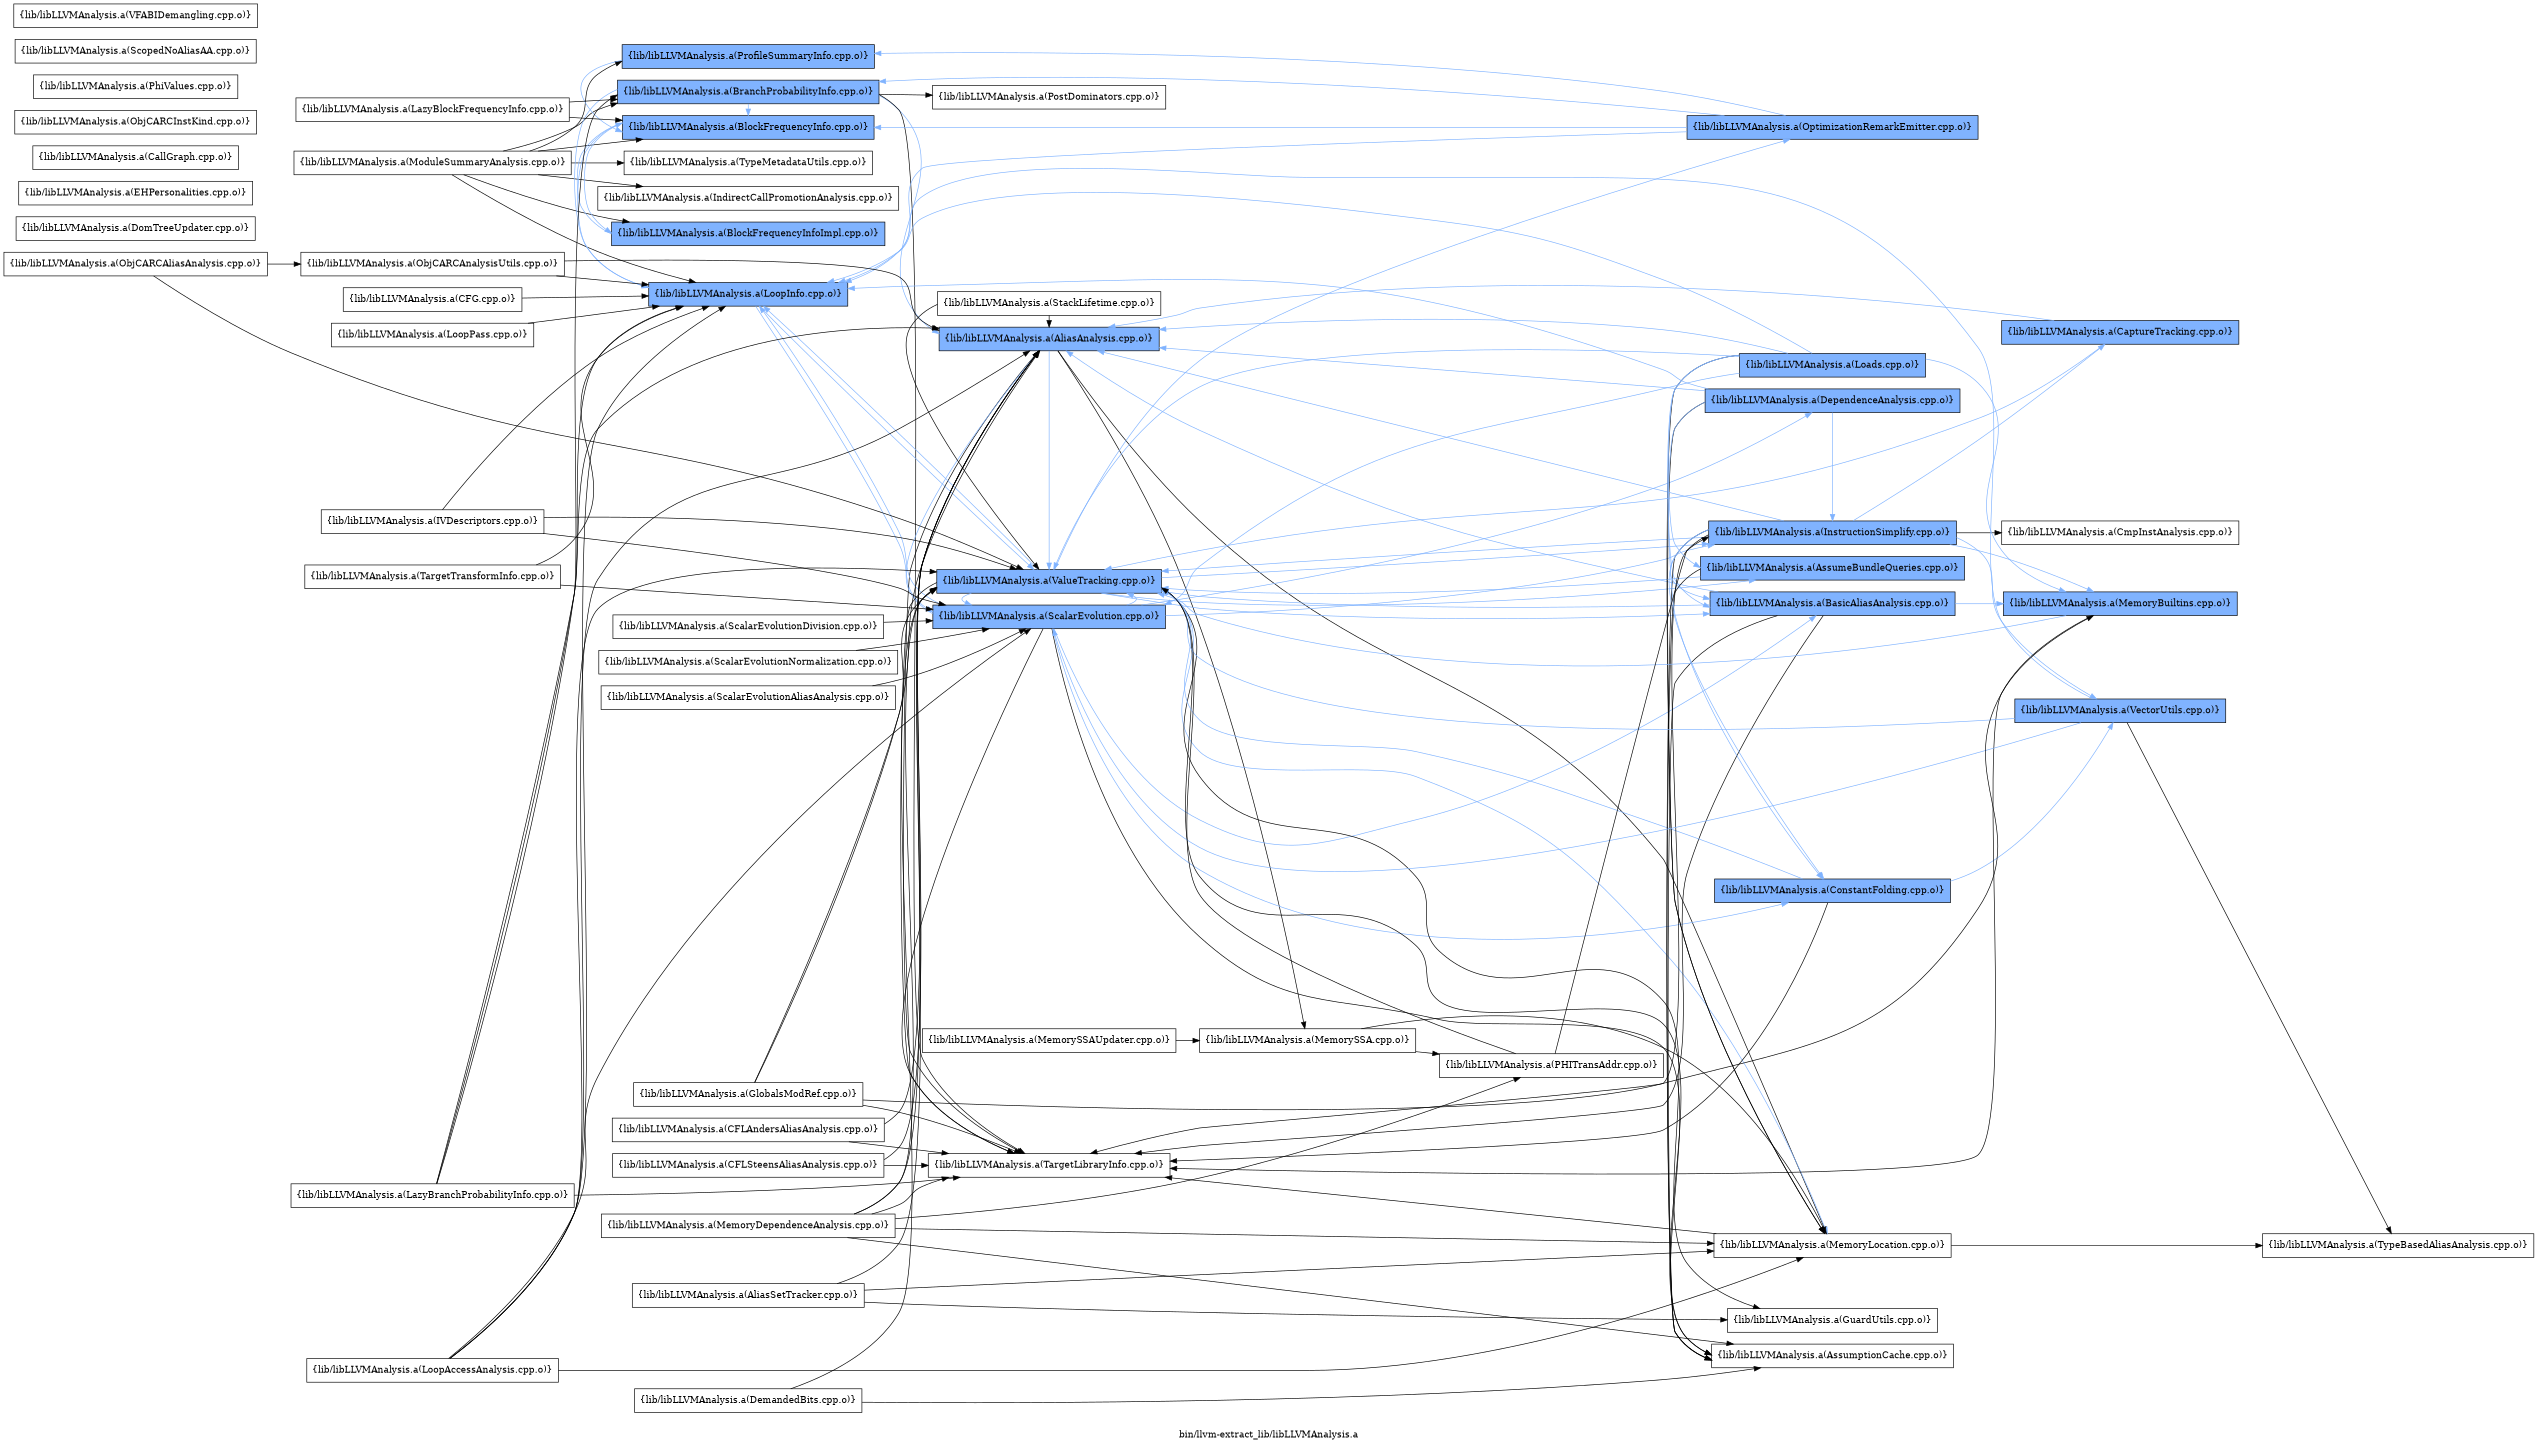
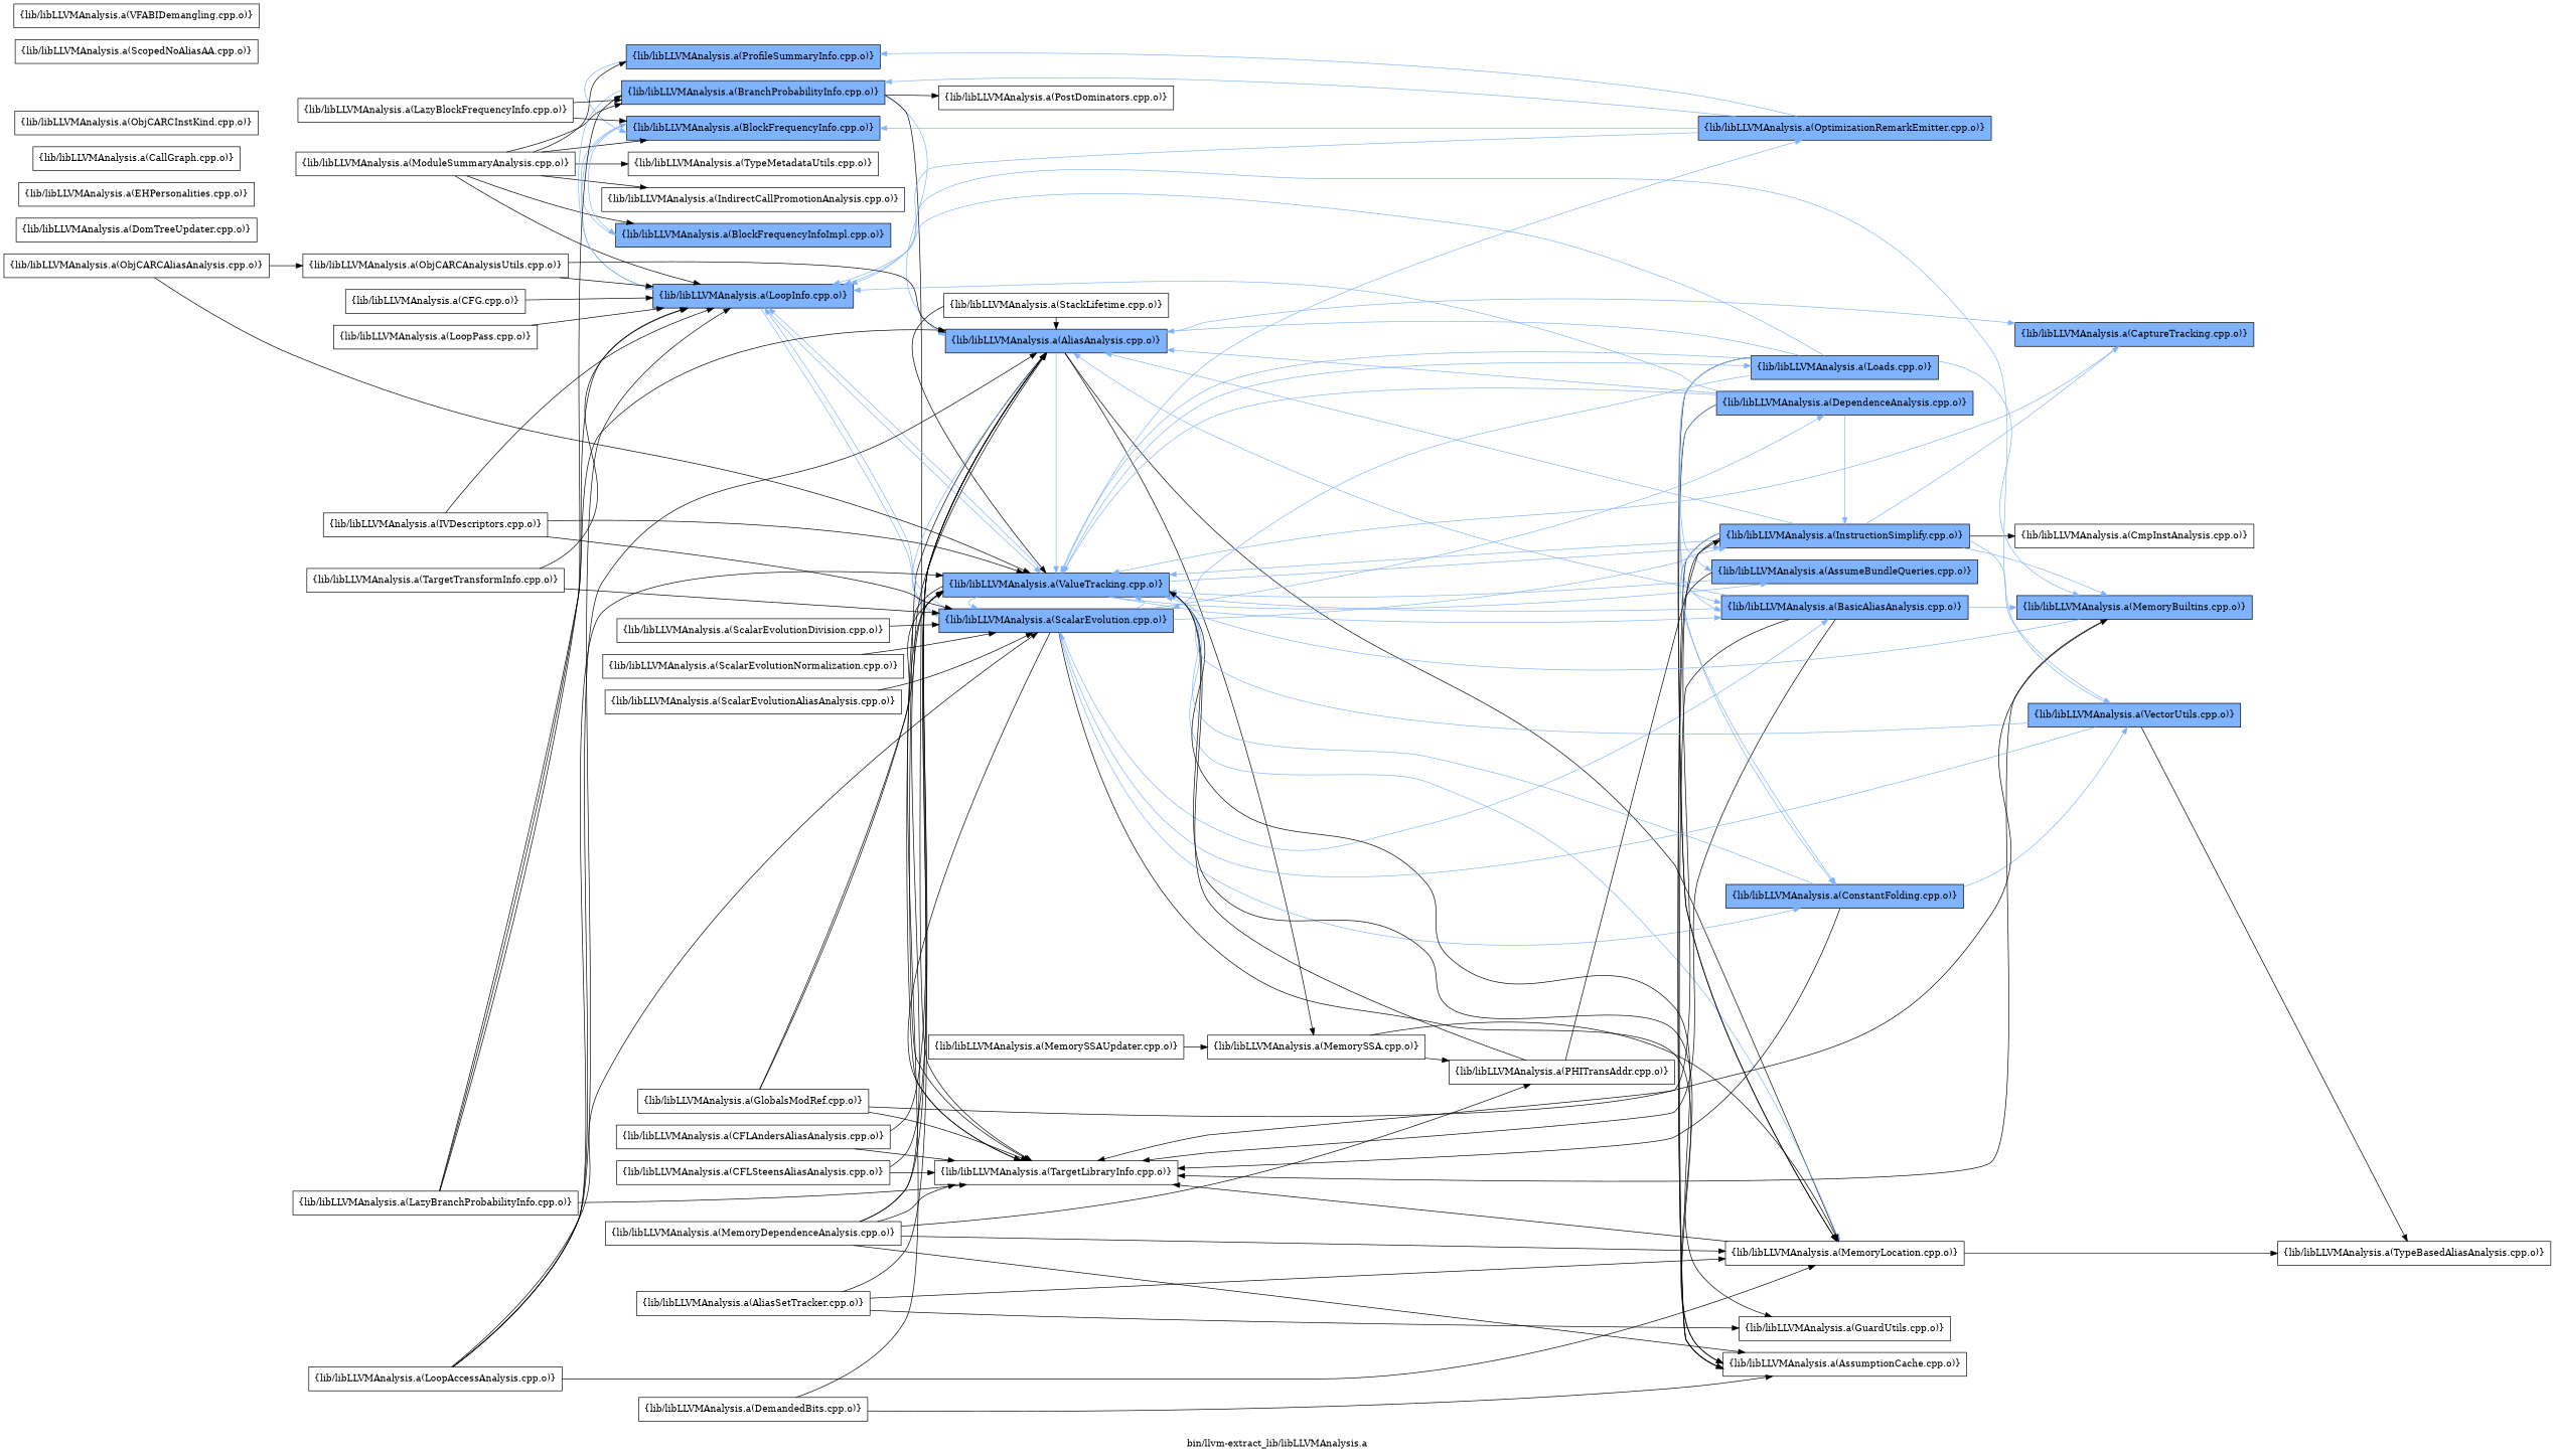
  digraph {
    label="bin/llvm-extract_lib/libLLVMAnalysis.a"
    rankdir=LR
    node [group=0 shape=box]
    n1 [label="{lib/libLLVMAnalysis.a(ModuleSummaryAnalysis.cpp.o)}"]
    n2 [fillcolor="0.600000 0.5 1" group=1 label="{lib/libLLVMAnalysis.a(BlockFrequencyInfo.cpp.o)}" style=filled]
    n3 [fillcolor="0.600000 0.5 1" group=1 label="{lib/libLLVMAnalysis.a(BlockFrequencyInfoImpl.cpp.o)}" style=filled]
    n4 [fillcolor="0.600000 0.5 1" group=1 label="{lib/libLLVMAnalysis.a(BranchProbabilityInfo.cpp.o)}" style=filled]
    n5 [fillcolor="0.600000 0.5 1" group=1 label="{lib/libLLVMAnalysis.a(LoopInfo.cpp.o)}" style=filled]
    n6 [label="{lib/libLLVMAnalysis.a(IndirectCallPromotionAnalysis.cpp.o)}"]
    n7 [fillcolor="0.600000 0.5 1" group=1 label="{lib/libLLVMAnalysis.a(ProfileSummaryInfo.cpp.o)}" style=filled]
    n8 [label="{lib/libLLVMAnalysis.a(TypeMetadataUtils.cpp.o)}"]
    n9 [fillcolor="0.600000 0.5 1" group=1 label="{lib/libLLVMAnalysis.a(AliasAnalysis.cpp.o)}" style=filled]
    n10 [label="{lib/libLLVMAnalysis.a(PostDominators.cpp.o)}"]
    n11 [label="{lib/libLLVMAnalysis.a(TargetLibraryInfo.cpp.o)}"]
    n12 [fillcolor="0.600000 0.5 1" group=1 label="{lib/libLLVMAnalysis.a(ScalarEvolution.cpp.o)}" style=filled]
    n13 [fillcolor="0.600000 0.5 1" group=1 label="{lib/libLLVMAnalysis.a(ValueTracking.cpp.o)}" style=filled]
    n14 [label="{lib/libLLVMAnalysis.a(StackLifetime.cpp.o)}"]
    n15 [label="{lib/libLLVMAnalysis.a(MemoryLocation.cpp.o)}"]
    n16 [label="{lib/libLLVMAnalysis.a(AssumptionCache.cpp.o)}"]
    n17 [fillcolor="0.600000 0.5 1" group=1 label="{lib/libLLVMAnalysis.a(BasicAliasAnalysis.cpp.o)}" style=filled]
    n18 [fillcolor="0.600000 0.5 1" group=1 label="{lib/libLLVMAnalysis.a(ConstantFolding.cpp.o)}" style=filled]
    n19 [fillcolor="0.600000 0.5 1" group=1 label="{lib/libLLVMAnalysis.a(DependenceAnalysis.cpp.o)}" style=filled]
    n20 [fillcolor="0.600000 0.5 1" group=1 label="{lib/libLLVMAnalysis.a(InstructionSimplify.cpp.o)}" style=filled]
    n21 [fillcolor="0.600000 0.5 1" group=1 label="{lib/libLLVMAnalysis.a(AssumeBundleQueries.cpp.o)}" style=filled]
    n22 [label="{lib/libLLVMAnalysis.a(GuardUtils.cpp.o)}"]
    n23 [fillcolor="0.600000 0.5 1" group=1 label="{lib/libLLVMAnalysis.a(Loads.cpp.o)}" style=filled]
    n24 [fillcolor="0.600000 0.5 1" group=1 label="{lib/libLLVMAnalysis.a(OptimizationRemarkEmitter.cpp.o)}" style=filled]
    n25 [label="{lib/libLLVMAnalysis.a(MemorySSA.cpp.o)}"]
    n26 [label="{lib/libLLVMAnalysis.a(TypeBasedAliasAnalysis.cpp.o)}"]
    n27 [fillcolor="0.600000 0.5 1" group=1 label="{lib/libLLVMAnalysis.a(MemoryBuiltins.cpp.o)}" style=filled]
    n28 [fillcolor="0.600000 0.5 1" group=1 label="{lib/libLLVMAnalysis.a(VectorUtils.cpp.o)}" style=filled]
    n29 [fillcolor="0.600000 0.5 1" group=1 label="{lib/libLLVMAnalysis.a(CaptureTracking.cpp.o)}" style=filled]
    n30 [label="{lib/libLLVMAnalysis.a(CmpInstAnalysis.cpp.o)}"]
    n31 [label="{lib/libLLVMAnalysis.a(DomTreeUpdater.cpp.o)}"]
    n32 [label="{lib/libLLVMAnalysis.a(PHITransAddr.cpp.o)}"]
    n33 [label="{lib/libLLVMAnalysis.a(MemorySSAUpdater.cpp.o)}"]
    n34 [label="{lib/libLLVMAnalysis.a(CFG.cpp.o)}"]
    n35 [label="{lib/libLLVMAnalysis.a(CFLAndersAliasAnalysis.cpp.o)}"]
    n36 [label="{lib/libLLVMAnalysis.a(CFLSteensAliasAnalysis.cpp.o)}"]
    n37 [label="{lib/libLLVMAnalysis.a(EHPersonalities.cpp.o)}"]
    n38 [label="{lib/libLLVMAnalysis.a(GlobalsModRef.cpp.o)}"]
    n39 [label="{lib/libLLVMAnalysis.a(CallGraph.cpp.o)}"]
    n40 [label="{lib/libLLVMAnalysis.a(IVDescriptors.cpp.o)}"]
    n41 [label="{lib/libLLVMAnalysis.a(DemandedBits.cpp.o)}"]
    n42 [label="{lib/libLLVMAnalysis.a(LoopPass.cpp.o)}"]
    n43 [label="{lib/libLLVMAnalysis.a(MemoryDependenceAnalysis.cpp.o)}"]
    n44 [label="{lib/libLLVMAnalysis.a(ObjCARCAliasAnalysis.cpp.o)}"]
    n45 [label="{lib/libLLVMAnalysis.a(ObjCARCAnalysisUtils.cpp.o)}"]
    n46 [label="{lib/libLLVMAnalysis.a(ObjCARCInstKind.cpp.o)}"]
-   n47 [label="{lib/libLLVMAnalysis.a(PhiValues.cpp.o)}"]
    n48 [label="{lib/libLLVMAnalysis.a(ScalarEvolutionAliasAnalysis.cpp.o)}"]
    n49 [label="{lib/libLLVMAnalysis.a(ScalarEvolutionDivision.cpp.o)}"]
    n50 [label="{lib/libLLVMAnalysis.a(ScalarEvolutionNormalization.cpp.o)}"]
    n51 [label="{lib/libLLVMAnalysis.a(TargetTransformInfo.cpp.o)}"]
    n52 [label="{lib/libLLVMAnalysis.a(ScopedNoAliasAA.cpp.o)}"]
    n53 [label="{lib/libLLVMAnalysis.a(LazyBlockFrequencyInfo.cpp.o)}"]
    n54 [label="{lib/libLLVMAnalysis.a(LazyBranchProbabilityInfo.cpp.o)}"]
    n55 [label="{lib/libLLVMAnalysis.a(LoopAccessAnalysis.cpp.o)}"]
    n56 [label="{lib/libLLVMAnalysis.a(AliasSetTracker.cpp.o)}"]
    n57 [label="{lib/libLLVMAnalysis.a(VFABIDemangling.cpp.o)}"]
    subgraph sub_1 {
      rank=same
      n1
    }
    subgraph sub_2 {
      rank=same
      n2
      n3
      n4
      n5
      n6
      n7
      n8
    }
    subgraph sub_3 {
      rank=same
      n9
      n10
      n11
      n12
      n13
      n14
    }
    subgraph sub_4 {
      rank=same
      n15
      n16
      n17
      n18
      n19
      n20
      n21
      n22
      n23
      n24
    }
    n1 -> n2
    n1 -> n3
    n1 -> n4
    n1 -> n5
    n1 -> n6
    n1 -> n7
    n1 -> n8
    n2 -> n3 [color="0.600000 0.5 1"]
    n2 -> n5 [color="0.600000 0.5 1"]
    n3 -> n2 [color="0.600000 0.5 1"]
-   n4 -> n2 [color="0.600000 0.5 1"]
    n4 -> n5 [color="0.600000 0.5 1"]
    n4 -> n9 [color="0.600000 0.5 1"]
    n4 -> n10
    n4 -> n11
    n5 -> n12 [color="0.600000 0.5 1"]
    n5 -> n13 [color="0.600000 0.5 1"]
    n7 -> n2 [color="0.600000 0.5 1"]
    n9 -> n11
    n9 -> n13 [color="0.600000 0.5 1"]
    n9 -> n15
    n9 -> n25
    n12 -> n5 [color="0.600000 0.5 1"]
    n12 -> n9 [color="0.600000 0.5 1"]
    n12 -> n11
    n12 -> n13 [color="0.600000 0.5 1"]
    n12 -> n16
    n12 -> n17 [color="0.600000 0.5 1"]
    n12 -> n18 [color="0.600000 0.5 1"]
    n12 -> n19 [color="0.600000 0.5 1"]
    n12 -> n20 [color="0.600000 0.5 1"]
    n13 -> n5 [color="0.600000 0.5 1"]
    n13 -> n11
    n13 -> n12 [color="0.600000 0.5 1"]
    n13 -> n15 [color="0.600000 0.5 1"]
    n13 -> n16
    n13 -> n17 [color="0.600000 0.5 1"]
    n13 -> n20 [color="0.600000 0.5 1"]
    n13 -> n21 [color="0.600000 0.5 1"]
    n13 -> n22
+   n13 -> n23 [color="0.600000 0.5 1"]
    n13 -> n24 [color="0.600000 0.5 1"]
    n14 -> n9
    n14 -> n13
    n15 -> n11
    n15 -> n26
    n17 -> n9 [color="0.600000 0.5 1"]
    n17 -> n11
    n17 -> n13 [color="0.600000 0.5 1"]
    n17 -> n16
    n17 -> n27 [color="0.600000 0.5 1"]
    n18 -> n11
    n18 -> n13 [color="0.600000 0.5 1"]
    n18 -> n28 [color="0.600000 0.5 1"]
    n19 -> n5 [color="0.600000 0.5 1"]
    n19 -> n9 [color="0.600000 0.5 1"]
+   n19 -> n13 [color="0.600000 0.5 1"]
    n19 -> n15
    n19 -> n17 [color="0.600000 0.5 1"]
    n19 -> n20 [color="0.600000 0.5 1"]
    n20 -> n9 [color="0.600000 0.5 1"]
    n20 -> n11
    n20 -> n13 [color="0.600000 0.5 1"]
    n20 -> n16
    n20 -> n17 [color="0.600000 0.5 1"]
    n20 -> n18 [color="0.600000 0.5 1"]
    n20 -> n27 [color="0.600000 0.5 1"]
    n20 -> n28 [color="0.600000 0.5 1"]
    n20 -> n29 [color="0.600000 0.5 1"]
    n20 -> n30
    n21 -> n13 [color="0.600000 0.5 1"]
    n21 -> n16
    n23 -> n5 [color="0.600000 0.5 1"]
    n23 -> n9 [color="0.600000 0.5 1"]
    n23 -> n12 [color="0.600000 0.5 1"]
    n23 -> n13 [color="0.600000 0.5 1"]
    n23 -> n15
    n23 -> n18 [color="0.600000 0.5 1"]
    n23 -> n21 [color="0.600000 0.5 1"]
    n23 -> n27 [color="0.600000 0.5 1"]
    n24 -> n2 [color="0.600000 0.5 1"]
    n24 -> n4 [color="0.600000 0.5 1"]
    n24 -> n5 [color="0.600000 0.5 1"]
    n24 -> n7 [color="0.600000 0.5 1"]
    n25 -> n15
    n25 -> n32
    n27 -> n11
    n27 -> n13 [color="0.600000 0.5 1"]
    n28 -> n5 [color="0.600000 0.5 1"]
    n28 -> n12 [color="0.600000 0.5 1"]
    n28 -> n13 [color="0.600000 0.5 1"]
    n28 -> n26
-   n29 -> n9 [color="0.600000 0.5 1"]
+   n9 -> n29 [color="0.600000 0.5 1"]
    n29 -> n13 [color="0.600000 0.5 1"]
    n32 -> n13
    n32 -> n20
    n33 -> n25
    n34 -> n5
    n35 -> n9
    n35 -> n11
    n36 -> n9
    n36 -> n11
    n38 -> n9
    n38 -> n11
    n38 -> n13
    n38 -> n27
    n40 -> n5
    n40 -> n12
    n40 -> n13
    n41 -> n13
    n41 -> n16
    n42 -> n5
    n43 -> n9
    n43 -> n11
    n43 -> n13
    n43 -> n15
    n43 -> n16
    n43 -> n32
    n44 -> n13
    n44 -> n45
    n45 -> n5
    n45 -> n9
    n48 -> n12
    n49 -> n12
    n50 -> n12
    n51 -> n5
    n51 -> n12
    n53 -> n2
    n53 -> n4
    n54 -> n4
    n54 -> n5
    n54 -> n9
    n54 -> n11
    n55 -> n5
    n55 -> n9
    n55 -> n12
    n55 -> n13
    n55 -> n15
    n56 -> n9
    n56 -> n15
    n56 -> n22
  }
